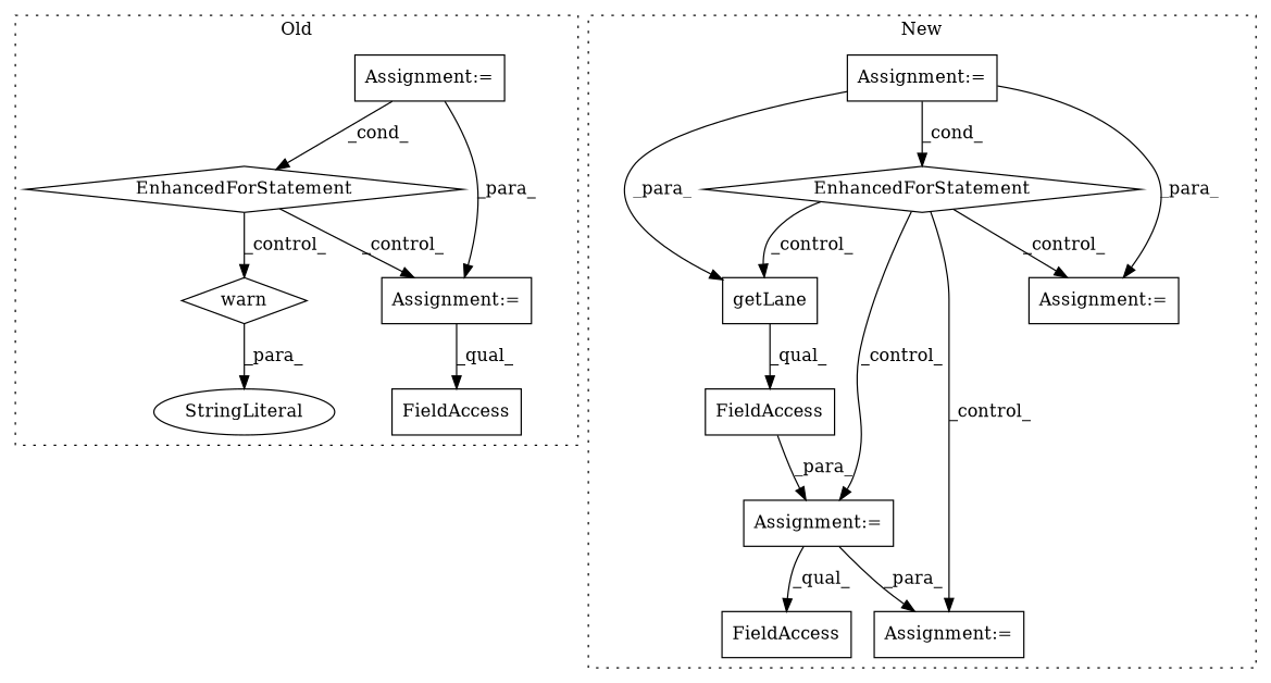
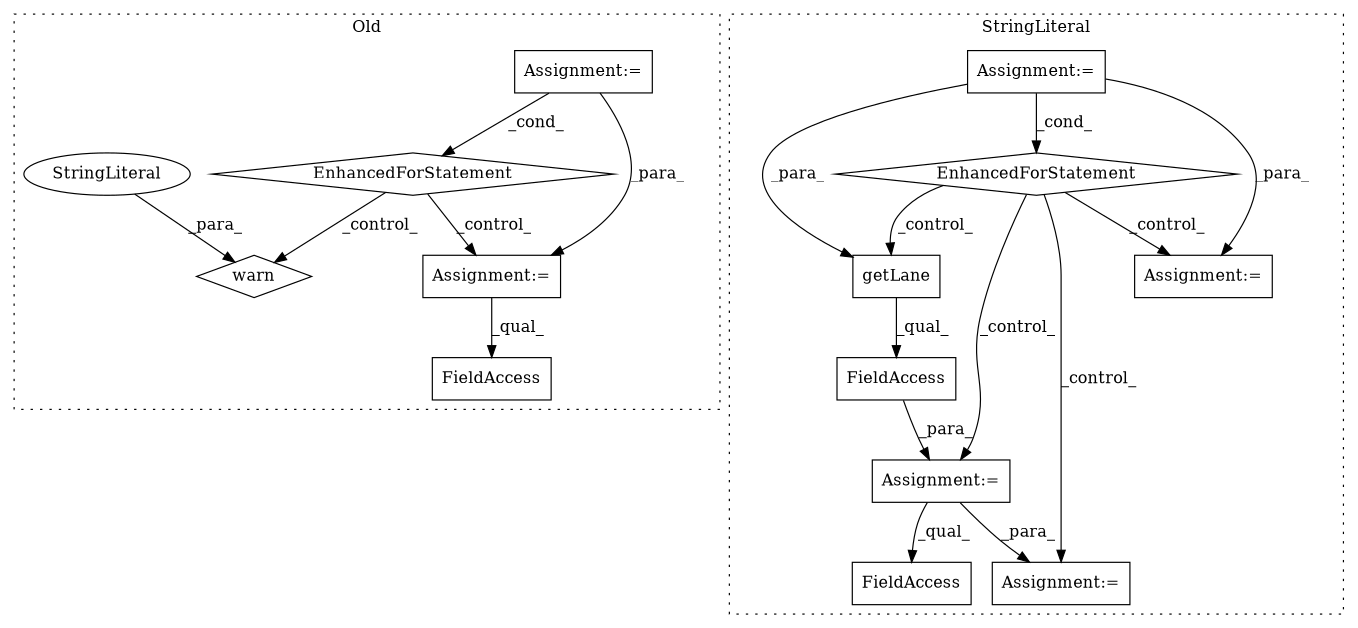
  digraph {
    node [a=7 l=1 s="2721,2800" shape=box]
    n1 [a=32 l="5,1" label=warn s="3358,3405" shape=diamond]
    n2 [a=45 l=42 label=StringLiteral s=3363 shape=ellipse]
    n3 [l="53,2" label="Assignment:="]
    n4 [a=70 l="53,2" label=EnhancedForStatement shape=diamond]
    n5 [a=22 l=20 label=FieldAccess s=3253]
    n6 [label="Assignment:=" s=2812]
    n7 [a=32 l="8,1" label=getLane s="4374,4383"]
    n8 [a=22 l=35 label=FieldAccess s=4361]
    n9 [a=22 l=21 label=FieldAccess s=4924]
    n10 [l="73,2" label="Assignment:=" s="4218,4340"]
    n11 [label="Assignment:=" s=4856]
    n12 [label="Assignment:=" s=4360]
    n13 [a=70 l="73,2" label=EnhancedForStatement s="4218,4340" shape=diamond]
    n14 [label="Assignment:=" s=4813]
    subgraph cluster_1 {
      label=Old
      style=dotted
      n1
      n2
      n3
      n4
      n5
      n6
    }
    subgraph cluster_2 {
-     label=New
+     label=StringLiteral
      style=dotted
      n7
      n8
      n9
      n10
      n11
      n12
      n13
      n14
    }
-   n1 -> n2 [label=_para_]
+   n2 -> n1 [label=_para_]
    n3 -> n4 [label=_cond_]
    n3 -> n6 [label=_para_]
    n4 -> n1 [label=_control_]
    n4 -> n6 [label=_control_]
    n6 -> n5 [label=_qual_]
    n7 -> n8 [label=_qual_]
    n8 -> n12 [label=_para_]
    n10 -> n7 [label=_para_]
    n10 -> n13 [label=_cond_]
    n10 -> n14 [label=_para_]
    n12 -> n9 [label=_qual_]
    n12 -> n11 [label=_para_]
    n13 -> n7 [label=_control_]
    n13 -> n11 [label=_control_]
    n13 -> n12 [label=_control_]
    n13 -> n14 [label=_control_]
  }
